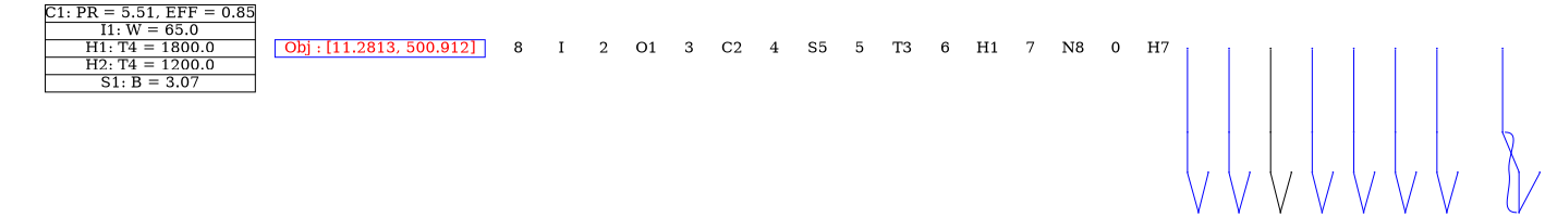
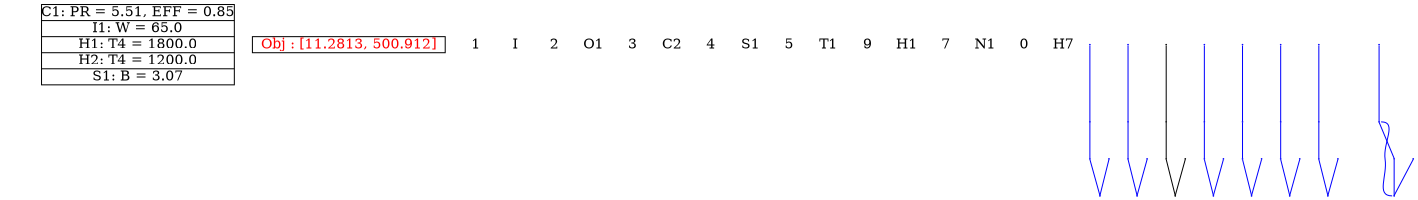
  graph {
    node [color=blue fixedsize=true shape=point]
    edge [color=blue]
    sizeNode1 [color=white height=0.01 width=0.01]
    sizeNode2 [color=white height=0.01 width=0.01]
    n3 [color=black height=1.1111111111111112 label="{C1:  PR = 5.51, EFF = 0.85|I1:  W = 65.0|H1:  T4 = 1800.0|H2:  T4 = 1200.0|S1:  B = 3.07}" shape=record width=2.6666666666666665]
-   n4 [fontcolor=red height=0.2222222222222222 label="Obj : [11.2813, 500.912]" shape=box width=2.6666666666666665]
-   1 [color=white height=0 shape=box width=0 label=8 fixedsize=""]
+   n4 [color=black fontcolor=red height=0.2222222222222222 label="Obj : [11.2813, 500.912]" shape=box width=2.6666666666666665]
+   1 [color=white height=0 shape=box width=0 fixedsize=""]
    n6 [color=white height=0.2222222222222222 label=I shape=box style=filled width=0.2222222222222222]
    2 [color=white height=0 shape=box width=0 fixedsize=""]
    n8 [color=white height=0.2222222222222222 label=O1 shape=box style=filled width=0.2222222222222222]
    3 [color=white height=0 shape=box width=0 fixedsize=""]
    n10 [color=white height=0.2222222222222222 label=C2 shape=box style=filled width=0.2222222222222222]
    4 [color=white height=0 shape=box width=0 fixedsize=""]
-   n12 [color=white height=0.2222222222222222 label=S5 shape=box style=filled width=0.2222222222222222]
+   n12 [color=white height=0.2222222222222222 label=S1 shape=box style=filled width=0.2222222222222222]
    5 [color=white height=0 shape=box width=0 fixedsize=""]
-   n14 [color=white height=0.2222222222222222 label=T3 shape=box style=filled width=0.2222222222222222]
-   6 [color=white height=0 shape=box width=0 fixedsize=""]
+   n14 [color=white height=0.2222222222222222 label=T1 shape=box style=filled width=0.2222222222222222]
+   6 [color=white height=0 shape=box width=0 label=9 fixedsize=""]
    n16 [color=white height=0.2222222222222222 label=H1 shape=box style=filled width=0.2222222222222222]
    7 [color=white height=0 shape=box width=0 fixedsize=""]
-   n18 [color=white height=0.2222222222222222 label=N8 shape=box style=filled width=0.2222222222222222]
+   n18 [color=white height=0.2222222222222222 label=N1 shape=box style=filled width=0.2222222222222222]
    n19 [color=white height=0 label=0 shape=box width=0 fixedsize=""]
    n20 [color=white height=0.2222222222222222 label=H7 shape=box style=filled width=0.2222222222222222]
    "1_e" [height=0.01 width=0.01]
    "1s_e" [height=0.01 width=0.01]
    blankNode305 [height=0.01 width=0.01]
    C1t_nw [height=0.01 width=0.01]
    C1_nw [height=0.01 width=0.01]
    C1_ne [height=0.01 width=0.01]
    C1s_ne [height=0.01 width=0.01]
    blankNode306 [height=0.01 width=0.01]
    S1t_w [height=0.01 width=0.01]
    S1_w [height=0.01 width=0.01]
    C1_e [color=black height=0.01 width=0.01]
    C1s_e [color=black height=0.01 width=0.01]
    blankNode307 [color=black height=0.01 width=0.01]
    T1t_w [color=black height=0.01 width=0.01]
    T1_w [color=black height=0.01 width=0.01]
    S1_ne [height=0.01 width=0.01]
    S1s_ne [height=0.01 width=0.01]
    blankNode308 [height=0.01 width=0.01]
    H1t_w [height=0.01 width=0.01]
    H1_w [height=0.01 width=0.01]
    S1_se [height=0.01 width=0.01]
    S1s_se [height=0.01 width=0.01]
    blankNode309 [height=0.01 width=0.01]
    N1t_w [height=0.01 width=0.01]
    N1_w [height=0.01 width=0.01]
    H1_e [height=0.01 width=0.01]
    H1s_e [height=0.01 width=0.01]
    blankNode310 [height=0.01 width=0.01]
    T1t_nw [height=0.01 width=0.01]
    T1_nw [height=0.01 width=0.01]
    T1_ne [height=0.01 width=0.01]
    T1s_ne [height=0.01 width=0.01]
    blankNode311 [height=0.01 width=0.01]
    H2t_w [height=0.01 width=0.01]
    H2_w [height=0.01 width=0.01]
    H2_e [height=0.01 width=0.01]
    H2s_e [height=0.01 width=0.01]
    "2t_w" [height=0.01 width=0.01]
    blankNode312 [height=0.01 width=0.01]
    "2_w" [height=0.01 width=0.01]
    "1_e" -- "1s_e"
    "1s_e" -- blankNode305
    blankNode305 -- C1t_nw
    C1_nw -- C1t_nw
    C1_ne -- C1s_ne
    C1s_ne -- blankNode306
    blankNode306 -- S1t_w
    S1_w -- S1t_w
    C1_e -- C1s_e [color=black]
    C1s_e -- blankNode307 [color=black]
    blankNode307 -- T1t_w [color=black]
    T1_w -- T1t_w [color=black]
    S1_ne -- S1s_ne
    S1s_ne -- blankNode308
    blankNode308 -- H1t_w
    H1_w -- H1t_w
    S1_se -- S1s_se
    S1s_se -- blankNode309
    blankNode309 -- N1t_w
    N1_w -- N1t_w
    H1_e -- H1s_e
    H1s_e -- blankNode310
    blankNode310 -- T1t_nw
    T1_nw -- T1t_nw
    T1_ne -- T1s_ne
    T1s_ne -- blankNode311
    blankNode311 -- H2t_w
    H2_w -- H2t_w
    H2_e -- H2s_e
    H2s_e -- "2t_w" [headport=w tailport=e]
    H2s_e -- blankNode312
    blankNode312 -- "2t_w"
    "2_w" -- "2t_w"
  }
